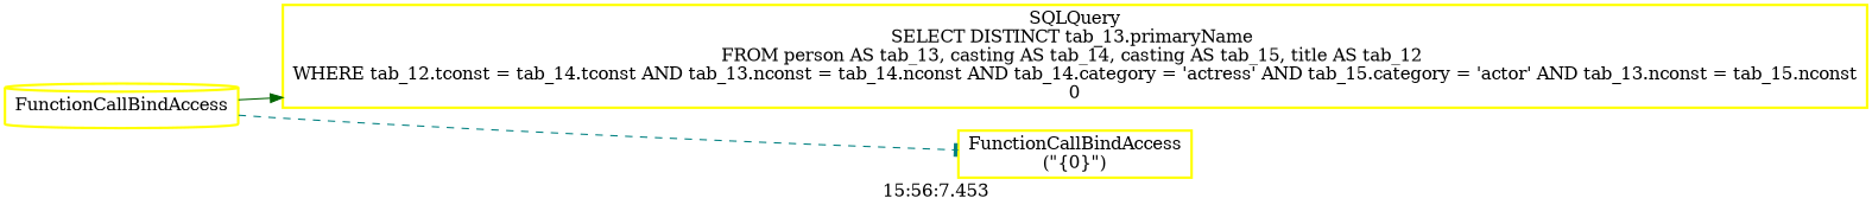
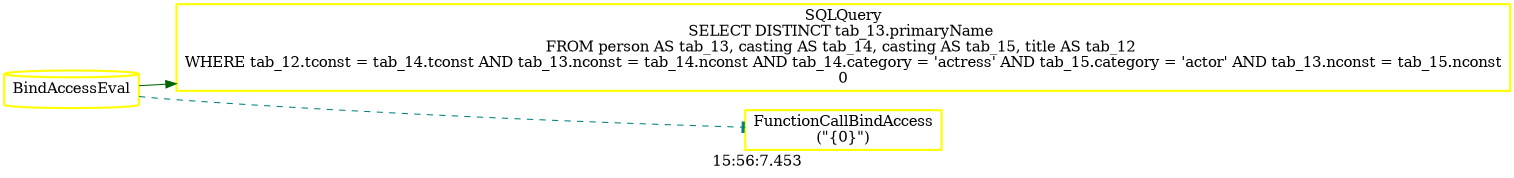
  digraph {
    label="15:56:7.453"
    rankdir=LR
    node [color=yellow fontcolor=black shape=box style=bold]
-   n1 [label=FunctionCallBindAccess shape=cylinder]
+   n1 [label=BindAccessEval shape=cylinder]
    n2 [label="SQLQuery\nSELECT DISTINCT tab_13.primaryName \nFROM person AS tab_13, casting AS tab_14, casting AS tab_15, title AS tab_12 \nWHERE tab_12.tconst = tab_14.tconst AND tab_13.nconst = tab_14.nconst AND tab_14.category = 'actress' AND tab_15.category = 'actor' AND tab_13.nconst = tab_15.nconst\n0"]
    n3 [label="FunctionCallBindAccess\n(\"{0}\")"]
    n1 -> n2 [color=darkgreen style=solid arrowhead=normal]
    n1 -> n3 [color=teal style=dashed arrowhead=tee]
  }
